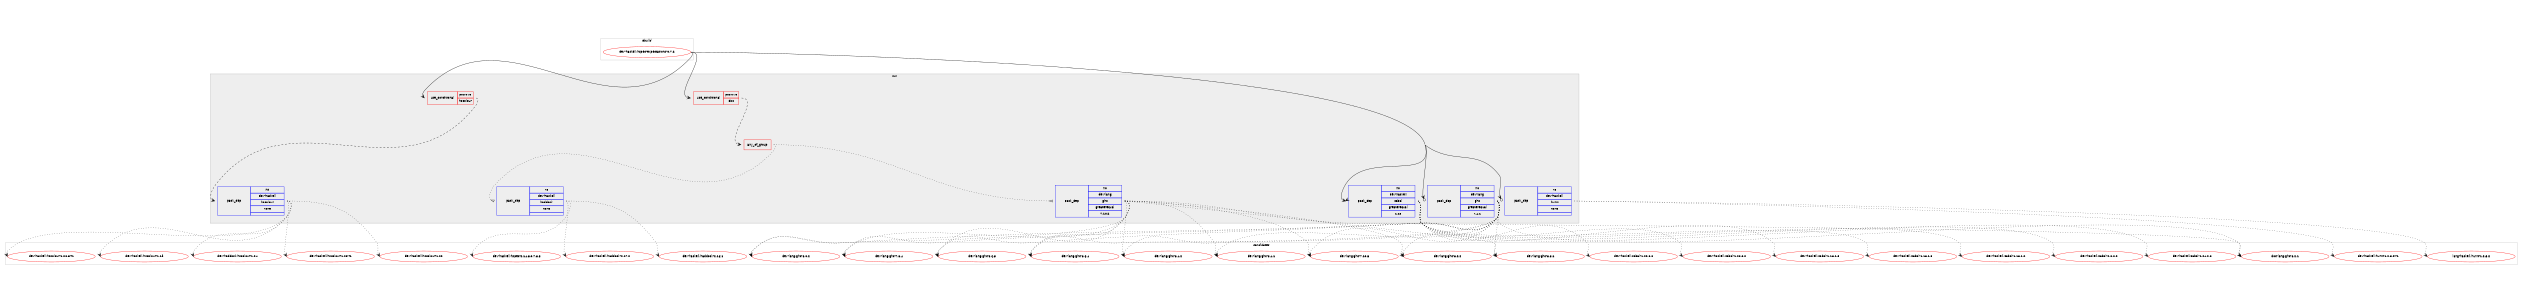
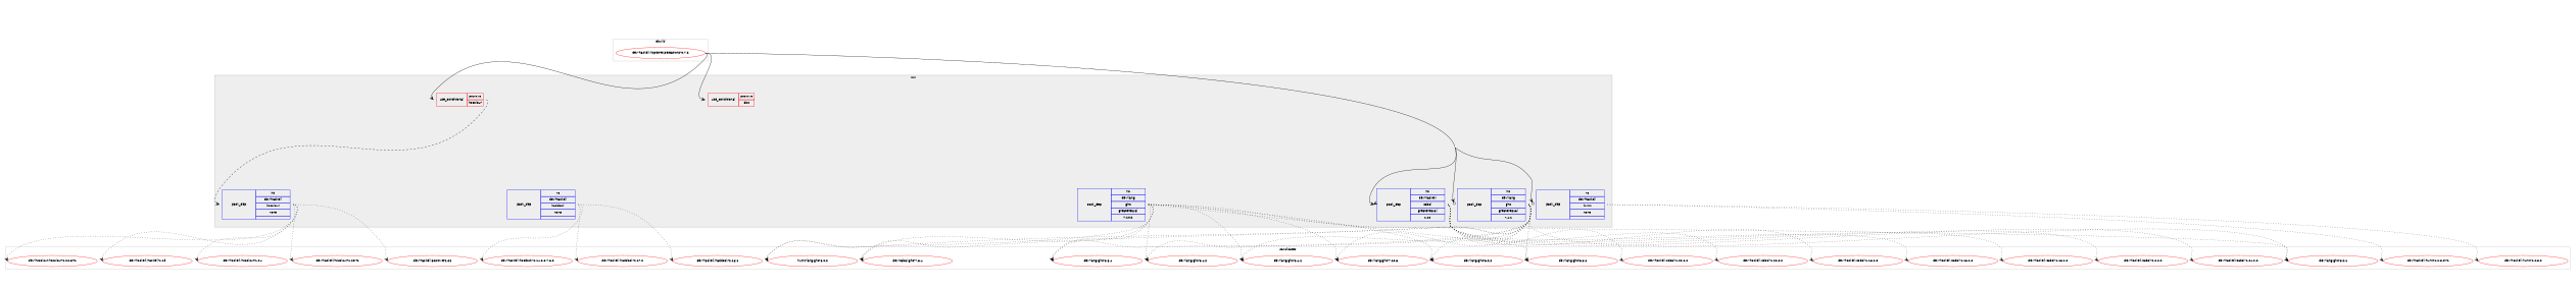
  digraph {
    compound=true
    concentrate=true
    fontname=Helvetica
    fontsize=10
    newrank=true
    rankdir=TB
    ranksep=1.5
    node [color=red fontname=Helvetica fontsize=10]
    edge [arrowhead=vee headport=w style=dotted tailport=e weight=100]
    n1 [label="dev-haskell/hspec-expectations-0.7.2" width=4]
    n2 [color=blue label=<<TABLE BORDER="0" CELLBORDER="1" CELLSPACING="0" CELLPADDING="4" WIDTH="220"><TR><TD ROWSPAN="6" CELLPADDING="30">pack_dep</TD></TR><TR><TD WIDTH="110">no</TD></TR><TR><TD>dev-haskell</TD></TR><TR><TD>haddock</TD></TR><TR><TD>none</TD></TR><TR><TD></TD></TR></TABLE>> shape=none]
    n3 [color=blue label=<<TABLE BORDER="0" CELLBORDER="1" CELLSPACING="0" CELLPADDING="4" WIDTH="220"><TR><TD ROWSPAN="6" CELLPADDING="30">pack_dep</TD></TR><TR><TD WIDTH="110">no</TD></TR><TR><TD>dev-lang</TD></TR><TR><TD>ghc</TD></TR><TR><TD>greaterequal</TD></TR><TR><TD>7.10.2</TD></TR></TABLE>> shape=none]
-   n4 [label=<<TABLE BORDER="0" CELLBORDER="1" CELLSPACING="0" CELLPADDING="4"><TR><TD CELLPADDING="10">any_of_group</TD></TR></TABLE>> shape=none]
    n5 [label=<<TABLE BORDER="0" CELLBORDER="1" CELLSPACING="0" CELLPADDING="4"><TR><TD ROWSPAN="3" CELLPADDING="10">use_conditional</TD></TR><TR><TD>positive</TD></TR><TR><TD>doc</TD></TR></TABLE>> shape=none]
    n6 [color=blue label=<<TABLE BORDER="0" CELLBORDER="1" CELLSPACING="0" CELLPADDING="4" WIDTH="220"><TR><TD ROWSPAN="6" CELLPADDING="30">pack_dep</TD></TR><TR><TD WIDTH="110">no</TD></TR><TR><TD>dev-haskell</TD></TR><TR><TD>hscolour</TD></TR><TR><TD>none</TD></TR><TR><TD></TD></TR></TABLE>> shape=none]
    n7 [label=<<TABLE BORDER="0" CELLBORDER="1" CELLSPACING="0" CELLPADDING="4"><TR><TD ROWSPAN="3" CELLPADDING="10">use_conditional</TD></TR><TR><TD>positive</TD></TR><TR><TD>hscolour</TD></TR></TABLE>> shape=none]
    n8 [color=blue label=<<TABLE BORDER="0" CELLBORDER="1" CELLSPACING="0" CELLPADDING="4" WIDTH="220"><TR><TD ROWSPAN="6" CELLPADDING="30">pack_dep</TD></TR><TR><TD WIDTH="110">no</TD></TR><TR><TD>dev-haskell</TD></TR><TR><TD>cabal</TD></TR><TR><TD>greaterequal</TD></TR><TR><TD>1.10</TD></TR></TABLE>> shape=none]
    n9 [color=blue label=<<TABLE BORDER="0" CELLBORDER="1" CELLSPACING="0" CELLPADDING="4" WIDTH="220"><TR><TD ROWSPAN="6" CELLPADDING="30">pack_dep</TD></TR><TR><TD WIDTH="110">no</TD></TR><TR><TD>dev-haskell</TD></TR><TR><TD>hunit</TD></TR><TR><TD>none</TD></TR><TR><TD></TD></TR></TABLE>> shape=none]
    n10 [color=blue label=<<TABLE BORDER="0" CELLBORDER="1" CELLSPACING="0" CELLPADDING="4" WIDTH="220"><TR><TD ROWSPAN="6" CELLPADDING="30">pack_dep</TD></TR><TR><TD WIDTH="110">no</TD></TR><TR><TD>dev-lang</TD></TR><TR><TD>ghc</TD></TR><TR><TD>greaterequal</TD></TR><TR><TD>7.4.1</TD></TR></TABLE>> shape=none]
-   n11 [label="dev-haskell/hspec-2.14.3.0.7.8.3" width=4]
+   n11 [label="dev-haskell/haddock-2.14.3.0.7.8.3" width=4]
    n12 [label="dev-haskell/haddock-2.16.1" width=4]
    n13 [label="dev-haskell/haddock-2.17.2" width=4]
    n14 [label="dev-lang/ghc-7.10.3" width=4]
-   n15 [label="dev-lang/ghc-7.8.4" width=4]
-   n16 [label="dev-lang/ghc-8.0.2" width=4]
-   n17 [label="doc-lang/ghc-8.2.1" width=4]
+   n15 [label="dev-cabal/ghc-7.8.4" width=4]
+   n16 [label="hunit-lang/ghc-8.0.2" width=4]
+   n17 [label="dev-lang/ghc-8.2.1" width=4]
    n18 [label="dev-lang/ghc-8.2.2" width=4]
    n19 [label="dev-lang/ghc-8.4.1" width=4]
    n20 [label="dev-lang/ghc-8.4.2" width=4]
    n21 [label="dev-lang/ghc-8.6.4" width=4]
-   n22 [label="dev-lang/ghc-8.6.5" width=4]
    n23 [label="dev-lang/ghc-8.8.1" width=4]
-   n24 [label="dev-haskell/hscolour-1.19" width=4]
-   n25 [label="dev-haskell/hscolour-1.20.3-r1" width=4]
-   n26 [label="dev-haskell/hscolour-1.22" width=4]
+   n24 [label="dev-haskell/haskell-1.19" width=4]
+   n25 [label="dev-hscolour/hscolour-1.20.3-r1" width=4]
+   n26 [label="dev-haskell/positive-1.22" width=4]
    n27 [label="dev-haskell/hscolour-1.23-r1" width=4]
-   n28 [label="dev-haddock/hscolour-1.24" width=4]
+   n28 [label="dev-haskell/hscolour-1.24" width=4]
    n29 [label="dev-haskell/cabal-1.18.1.2" width=4]
    n30 [label="dev-haskell/cabal-1.18.1.3" width=4]
    n31 [label="dev-haskell/cabal-1.18.1.5" width=4]
    n32 [label="dev-haskell/cabal-1.20.0.2" width=4]
    n33 [label="dev-haskell/cabal-1.22.8.0" width=4]
    n34 [label="dev-haskell/cabal-1.24.2.0" width=4]
    n35 [label="dev-haskell/cabal-2.0.0.2" width=4]
-   n36 [label="lang-haskell/hunit-1.2.5.2" width=4]
+   n36 [label="dev-haskell/hunit-1.2.5.2" width=4]
    n37 [label="dev-haskell/hunit-1.2.5.2-r1" width=4]
    subgraph cluster_1 {
      color=gray
      label=<<i>ebuild</i>>
      rank=same
      n1
    }
    subgraph cluster_2 {
      color=gray
      label=<<i>dependencies</i>>
      subgraph cluster_3 {
        color=gray
        fillcolor="#eeeeee"
        label=<<i>compile</i>>
        style=filled
        subgraph sub_4 {
          color=gray
          fillcolor="#eeeeee"
          label=<<i>compile</i>>
          style=filled
          n5
          subgraph sub_5 {
            color=gray
            fillcolor="#eeeeee"
            label=<<i>compile</i>>
            style=filled
-           n4
            subgraph sub_6 {
              color=gray
              fillcolor="#eeeeee"
              label=<<i>compile</i>>
              style=filled
              n2
            }
            subgraph sub_7 {
              color=gray
              fillcolor="#eeeeee"
              label=<<i>compile</i>>
              style=filled
              n3
            }
          }
        }
        subgraph sub_8 {
          color=gray
          fillcolor="#eeeeee"
          label=<<i>compile</i>>
          style=filled
          n7
          subgraph sub_9 {
            color=gray
            fillcolor="#eeeeee"
            label=<<i>compile</i>>
            style=filled
            n6
          }
        }
        subgraph sub_10 {
          color=gray
          fillcolor="#eeeeee"
          label=<<i>compile</i>>
          style=filled
          n8
        }
      }
      subgraph cluster_11 {
        color=gray
        fillcolor="#eeeeee"
        label=<<i>compile and run</i>>
        style=filled
        subgraph sub_12 {
          color=gray
          fillcolor="#eeeeee"
          label=<<i>compile and run</i>>
          style=filled
          n9
        }
        subgraph sub_13 {
          color=gray
          fillcolor="#eeeeee"
          label=<<i>compile and run</i>>
          style=filled
          n10
        }
      }
      subgraph cluster_14 {
        color=gray
        fillcolor="#eeeeee"
        label=<<i>run</i>>
        style=filled
      }
    }
    subgraph cluster_15 {
      color=gray
      label=<<i>candidates</i>>
      rank=same
      subgraph sub_16 {
        color=black
        label=<<i>candidates</i>>
        nodesep=1
        rank=same
        n11
        n12
        n13
      }
      subgraph sub_17 {
        color=black
        label=<<i>candidates</i>>
        nodesep=1
        rank=same
        n14
        n15
        n16
        n17
        n18
        n19
        n20
        n21
-       n22
        n23
      }
      subgraph sub_18 {
        color=black
        label=<<i>candidates</i>>
        nodesep=1
        rank=same
        n24
        n25
        n26
        n27
        n28
      }
      subgraph sub_19 {
        color=black
        label=<<i>candidates</i>>
        nodesep=1
        rank=same
        n29
        n30
        n31
        n32
        n33
        n34
        n35
      }
      subgraph sub_20 {
        color=black
        label=<<i>candidates</i>>
        nodesep=1
        rank=same
        n36
        n37
      }
      subgraph sub_21 {
        color=black
        label=<<i>candidates</i>>
        nodesep=1
        rank=same
        n14
        n15
        n16
        n17
        n18
        n19
        n20
        n21
-       n22
        n23
      }
    }
    n1 -> n5 [style=solid weight=20]
    n1 -> n7 [style=solid weight=20]
    n1 -> n8 [style=solid weight=20]
    n1 -> n9 [arrowhead=odotvee style=solid weight=20]
    n1 -> n10 [arrowhead=odotvee style=solid weight=20]
    n2 -> n11
    n2 -> n12
    n2 -> n13
    n3 -> n14
    n3 -> n15
    n3 -> n16
    n3 -> n17
    n3 -> n18
    n3 -> n19
    n3 -> n20
    n3 -> n21
-   n3 -> n22
    n3 -> n23
-   n4 -> n2 [arrowhead=oinv weight=20]
-   n4 -> n3 [arrowhead=oinv weight=20]
-   n5 -> n4 [style=dashed weight=20]
    n6 -> n24
    n6 -> n25
    n6 -> n26
    n6 -> n27
    n6 -> n28
    n7 -> n6 [style=dashed weight=20]
    n8 -> n29
    n8 -> n30
    n8 -> n31
    n8 -> n32
    n8 -> n33
    n8 -> n34
    n8 -> n35
    n9 -> n36
    n9 -> n37
    n10 -> n14
    n10 -> n15
    n10 -> n16
    n10 -> n17
    n10 -> n18
    n10 -> n19
    n10 -> n20
    n10 -> n21
-   n10 -> n22
    n10 -> n23
  }
